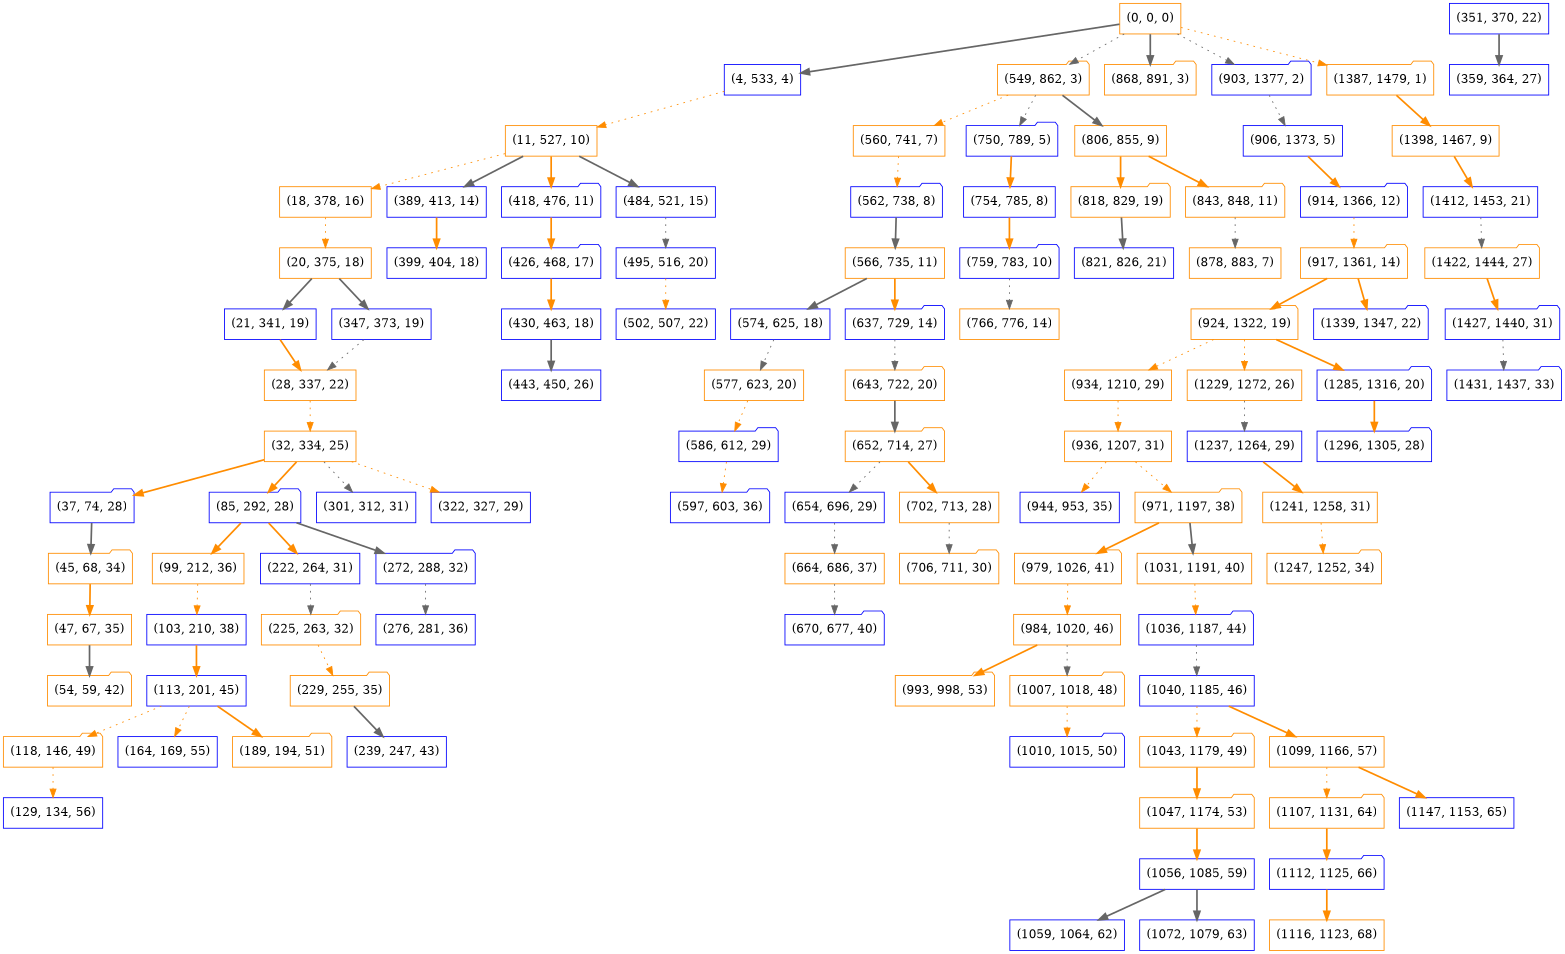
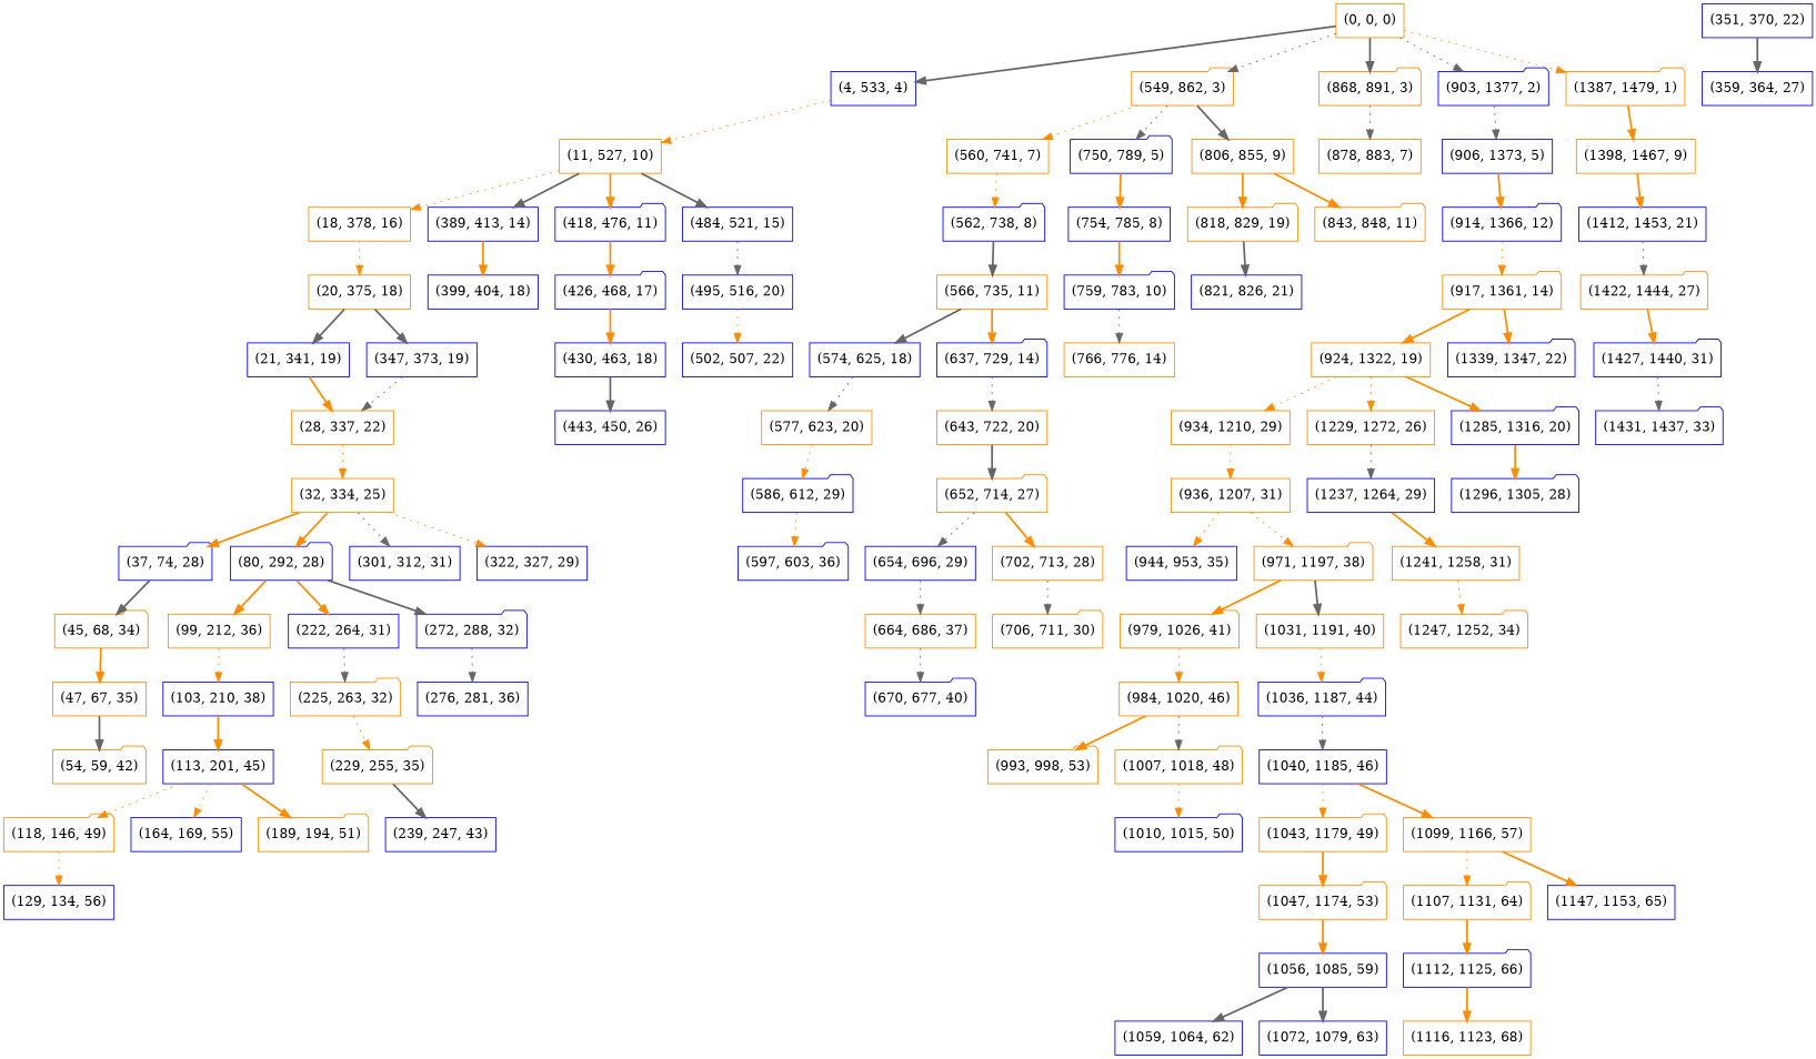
  digraph {
    node [color=blue shape=box]
    edge [color=darkorange style=bold]
    "(0, 0, 0)" [color=darkorange]
    "(4, 533, 4)"
    "(549, 862, 3)" [color=darkorange shape=folder]
    "(868, 891, 3)" [color=darkorange shape=folder]
    "(903, 1377, 2)" [shape=folder]
    "(1387, 1479, 1)" [color=darkorange shape=folder]
    "(11, 527, 10)" [color=darkorange]
    "(560, 741, 7)" [color=darkorange]
    "(750, 789, 5)" [shape=folder]
    "(806, 855, 9)" [color=darkorange]
    "(878, 883, 7)" [color=darkorange]
    "(906, 1373, 5)"
    "(1398, 1467, 9)" [color=darkorange]
    "(18, 378, 16)" [color=darkorange]
    "(389, 413, 14)"
    "(418, 476, 11)" [shape=folder]
    "(484, 521, 15)"
    "(20, 375, 18)" [color=darkorange]
    "(399, 404, 18)"
    "(426, 468, 17)" [shape=folder]
    "(495, 516, 20)"
    "(21, 341, 19)"
    "(347, 373, 19)"
    "(28, 337, 22)" [color=darkorange]
    "(32, 334, 25)" [color=darkorange]
    "(37, 74, 28)" [shape=folder]
-   "(85, 292, 28)" [shape=folder]
+   "(85, 292, 28)" [shape=folder label="(80, 292, 28)"]
    "(301, 312, 31)"
    "(322, 327, 29)"
    "(45, 68, 34)" [color=darkorange shape=folder]
    "(99, 212, 36)" [color=darkorange]
    "(222, 264, 31)"
    "(272, 288, 32)" [shape=folder]
    "(47, 67, 35)" [color=darkorange]
    "(54, 59, 42)" [color=darkorange shape=folder]
    "(103, 210, 38)"
    "(225, 263, 32)" [color=darkorange shape=folder]
    "(276, 281, 36)"
    "(113, 201, 45)"
    "(118, 146, 49)" [color=darkorange shape=folder]
    "(164, 169, 55)"
    "(189, 194, 51)" [color=darkorange shape=folder]
    "(129, 134, 56)"
    "(229, 255, 35)" [color=darkorange shape=folder]
    "(239, 247, 43)"
    "(351, 370, 22)"
    "(359, 364, 27)"
    "(430, 463, 18)"
    "(443, 450, 26)"
    "(502, 507, 22)"
    "(562, 738, 8)" [shape=folder]
    "(754, 785, 8)"
    "(818, 829, 19)" [color=darkorange shape=folder]
    "(843, 848, 11)" [color=darkorange shape=folder]
    "(566, 735, 11)" [color=darkorange]
    "(574, 625, 18)"
    "(637, 729, 14)" [shape=folder]
    "(577, 623, 20)" [color=darkorange]
-   "(643, 722, 20)" [color=darkorange shape=folder]
+   "(643, 722, 20)" [color=darkorange]
    "(586, 612, 29)" [shape=folder]
    "(597, 603, 36)" [shape=folder]
    "(652, 714, 27)" [color=darkorange shape=folder]
    "(654, 696, 29)"
    "(702, 713, 28)" [color=darkorange]
    "(664, 686, 37)" [color=darkorange]
    "(706, 711, 30)" [color=darkorange shape=folder]
    "(670, 677, 40)" [shape=folder]
    "(759, 783, 10)" [shape=folder]
    "(766, 776, 14)" [color=darkorange]
    "(821, 826, 21)"
    "(914, 1366, 12)" [shape=folder]
    "(917, 1361, 14)" [color=darkorange shape=folder]
-   "(924, 1322, 19)" [color=darkorange shape=folder]
+   "(924, 1322, 19)" [color=darkorange]
    "(1339, 1347, 22)" [shape=folder]
    "(934, 1210, 29)" [color=darkorange]
    "(1229, 1272, 26)" [color=darkorange]
    "(1285, 1316, 20)" [shape=folder]
    "(936, 1207, 31)" [color=darkorange]
    "(1237, 1264, 29)"
    "(1296, 1305, 28)" [shape=folder]
    "(944, 953, 35)"
    "(971, 1197, 38)" [color=darkorange shape=folder]
    "(979, 1026, 41)" [color=darkorange shape=folder]
    "(1031, 1191, 40)" [color=darkorange]
    "(984, 1020, 46)" [color=darkorange]
    "(1036, 1187, 44)" [shape=folder]
    "(993, 998, 53)" [color=darkorange shape=folder]
    "(1007, 1018, 48)" [color=darkorange shape=folder]
    "(1010, 1015, 50)" [shape=folder]
    "(1040, 1185, 46)"
    "(1043, 1179, 49)" [color=darkorange shape=folder]
    "(1099, 1166, 57)" [color=darkorange]
    "(1047, 1174, 53)" [color=darkorange shape=folder]
    "(1056, 1085, 59)"
    "(1059, 1064, 62)"
    "(1072, 1079, 63)"
    "(1107, 1131, 64)" [color=darkorange shape=folder]
    "(1147, 1153, 65)"
    "(1112, 1125, 66)" [shape=folder]
    "(1116, 1123, 68)" [color=darkorange]
    "(1241, 1258, 31)" [color=darkorange]
    "(1247, 1252, 34)" [color=darkorange shape=folder]
    "(1412, 1453, 21)"
    "(1422, 1444, 27)" [color=darkorange shape=folder]
    "(1427, 1440, 31)" [shape=folder]
    "(1431, 1437, 33)" [shape=folder]
    "(0, 0, 0)" -> "(4, 533, 4)" [color=gray40]
    "(0, 0, 0)" -> "(549, 862, 3)" [color=gray40 style=dotted]
    "(0, 0, 0)" -> "(868, 891, 3)" [color=gray40]
    "(0, 0, 0)" -> "(903, 1377, 2)" [color=gray40 style=dotted]
    "(0, 0, 0)" -> "(1387, 1479, 1)" [style=dotted]
    "(4, 533, 4)" -> "(11, 527, 10)" [style=dotted]
    "(549, 862, 3)" -> "(560, 741, 7)" [style=dotted]
    "(549, 862, 3)" -> "(750, 789, 5)" [color=gray40 style=dotted]
    "(549, 862, 3)" -> "(806, 855, 9)" [color=gray40]
-   "(843, 848, 11)" -> "(878, 883, 7)" [color=gray40 style=dotted]
+   "(868, 891, 3)" -> "(878, 883, 7)" [color=gray40 style=dotted]
    "(903, 1377, 2)" -> "(906, 1373, 5)" [color=gray40 style=dotted]
    "(1387, 1479, 1)" -> "(1398, 1467, 9)"
    "(11, 527, 10)" -> "(18, 378, 16)" [style=dotted]
    "(11, 527, 10)" -> "(389, 413, 14)" [color=gray40]
    "(11, 527, 10)" -> "(418, 476, 11)"
    "(11, 527, 10)" -> "(484, 521, 15)" [color=gray40]
    "(560, 741, 7)" -> "(562, 738, 8)" [style=dotted]
    "(750, 789, 5)" -> "(754, 785, 8)"
    "(806, 855, 9)" -> "(818, 829, 19)"
    "(806, 855, 9)" -> "(843, 848, 11)"
    "(906, 1373, 5)" -> "(914, 1366, 12)"
    "(1398, 1467, 9)" -> "(1412, 1453, 21)"
    "(18, 378, 16)" -> "(20, 375, 18)" [style=dotted]
    "(389, 413, 14)" -> "(399, 404, 18)"
    "(418, 476, 11)" -> "(426, 468, 17)"
    "(484, 521, 15)" -> "(495, 516, 20)" [color=gray40 style=dotted]
    "(20, 375, 18)" -> "(21, 341, 19)" [color=gray40]
    "(20, 375, 18)" -> "(347, 373, 19)" [color=gray40]
    "(426, 468, 17)" -> "(430, 463, 18)"
    "(495, 516, 20)" -> "(502, 507, 22)" [style=dotted]
    "(21, 341, 19)" -> "(28, 337, 22)"
    "(347, 373, 19)" -> "(28, 337, 22)" [color=gray40 style=dotted]
    "(28, 337, 22)" -> "(32, 334, 25)" [style=dotted]
    "(32, 334, 25)" -> "(37, 74, 28)"
    "(32, 334, 25)" -> "(85, 292, 28)"
    "(32, 334, 25)" -> "(301, 312, 31)" [color=gray40 style=dotted]
    "(32, 334, 25)" -> "(322, 327, 29)" [style=dotted]
    "(37, 74, 28)" -> "(45, 68, 34)" [color=gray40]
    "(85, 292, 28)" -> "(99, 212, 36)"
    "(85, 292, 28)" -> "(222, 264, 31)"
    "(85, 292, 28)" -> "(272, 288, 32)" [color=gray40]
    "(45, 68, 34)" -> "(47, 67, 35)"
    "(99, 212, 36)" -> "(103, 210, 38)" [style=dotted]
    "(222, 264, 31)" -> "(225, 263, 32)" [color=gray40 style=dotted]
    "(272, 288, 32)" -> "(276, 281, 36)" [color=gray40 style=dotted]
    "(47, 67, 35)" -> "(54, 59, 42)" [color=gray40]
    "(103, 210, 38)" -> "(113, 201, 45)"
    "(225, 263, 32)" -> "(229, 255, 35)" [style=dotted]
    "(113, 201, 45)" -> "(118, 146, 49)" [style=dotted]
    "(113, 201, 45)" -> "(164, 169, 55)" [style=dotted]
    "(113, 201, 45)" -> "(189, 194, 51)"
    "(118, 146, 49)" -> "(129, 134, 56)" [style=dotted]
    "(229, 255, 35)" -> "(239, 247, 43)" [color=gray40]
    "(351, 370, 22)" -> "(359, 364, 27)" [color=gray40]
    "(430, 463, 18)" -> "(443, 450, 26)" [color=gray40]
    "(562, 738, 8)" -> "(566, 735, 11)" [color=gray40]
    "(754, 785, 8)" -> "(759, 783, 10)"
    "(818, 829, 19)" -> "(821, 826, 21)" [color=gray40]
    "(566, 735, 11)" -> "(574, 625, 18)" [color=gray40]
    "(566, 735, 11)" -> "(637, 729, 14)"
    "(574, 625, 18)" -> "(577, 623, 20)" [color=gray40 style=dotted]
    "(637, 729, 14)" -> "(643, 722, 20)" [color=gray40 style=dotted]
    "(577, 623, 20)" -> "(586, 612, 29)" [style=dotted]
    "(643, 722, 20)" -> "(652, 714, 27)" [color=gray40]
    "(586, 612, 29)" -> "(597, 603, 36)" [style=dotted]
    "(652, 714, 27)" -> "(654, 696, 29)" [color=gray40 style=dotted]
    "(652, 714, 27)" -> "(702, 713, 28)"
    "(654, 696, 29)" -> "(664, 686, 37)" [color=gray40 style=dotted]
    "(702, 713, 28)" -> "(706, 711, 30)" [color=gray40 style=dotted]
    "(664, 686, 37)" -> "(670, 677, 40)" [color=gray40 style=dotted]
    "(759, 783, 10)" -> "(766, 776, 14)" [color=gray40 style=dotted]
    "(914, 1366, 12)" -> "(917, 1361, 14)" [style=dotted]
    "(917, 1361, 14)" -> "(924, 1322, 19)"
    "(917, 1361, 14)" -> "(1339, 1347, 22)"
    "(924, 1322, 19)" -> "(934, 1210, 29)" [style=dotted]
    "(924, 1322, 19)" -> "(1229, 1272, 26)" [style=dotted]
    "(924, 1322, 19)" -> "(1285, 1316, 20)"
    "(934, 1210, 29)" -> "(936, 1207, 31)" [style=dotted]
    "(1229, 1272, 26)" -> "(1237, 1264, 29)" [color=gray40 style=dotted]
    "(1285, 1316, 20)" -> "(1296, 1305, 28)"
    "(936, 1207, 31)" -> "(944, 953, 35)" [style=dotted]
    "(936, 1207, 31)" -> "(971, 1197, 38)" [style=dotted]
    "(1237, 1264, 29)" -> "(1241, 1258, 31)"
    "(971, 1197, 38)" -> "(979, 1026, 41)"
    "(971, 1197, 38)" -> "(1031, 1191, 40)" [color=gray40]
    "(979, 1026, 41)" -> "(984, 1020, 46)" [style=dotted]
    "(1031, 1191, 40)" -> "(1036, 1187, 44)" [style=dotted]
    "(984, 1020, 46)" -> "(993, 998, 53)"
    "(984, 1020, 46)" -> "(1007, 1018, 48)" [color=gray40 style=dotted]
    "(1036, 1187, 44)" -> "(1040, 1185, 46)" [color=gray40 style=dotted]
    "(1007, 1018, 48)" -> "(1010, 1015, 50)" [style=dotted]
    "(1040, 1185, 46)" -> "(1043, 1179, 49)" [style=dotted]
    "(1040, 1185, 46)" -> "(1099, 1166, 57)"
    "(1043, 1179, 49)" -> "(1047, 1174, 53)"
    "(1099, 1166, 57)" -> "(1107, 1131, 64)" [style=dotted]
    "(1099, 1166, 57)" -> "(1147, 1153, 65)"
    "(1047, 1174, 53)" -> "(1056, 1085, 59)"
    "(1056, 1085, 59)" -> "(1059, 1064, 62)" [color=gray40]
    "(1056, 1085, 59)" -> "(1072, 1079, 63)" [color=gray40]
    "(1107, 1131, 64)" -> "(1112, 1125, 66)"
    "(1112, 1125, 66)" -> "(1116, 1123, 68)"
    "(1241, 1258, 31)" -> "(1247, 1252, 34)" [style=dotted]
    "(1412, 1453, 21)" -> "(1422, 1444, 27)" [color=gray40 style=dotted]
    "(1422, 1444, 27)" -> "(1427, 1440, 31)"
    "(1427, 1440, 31)" -> "(1431, 1437, 33)" [color=gray40 style=dotted]
  }
